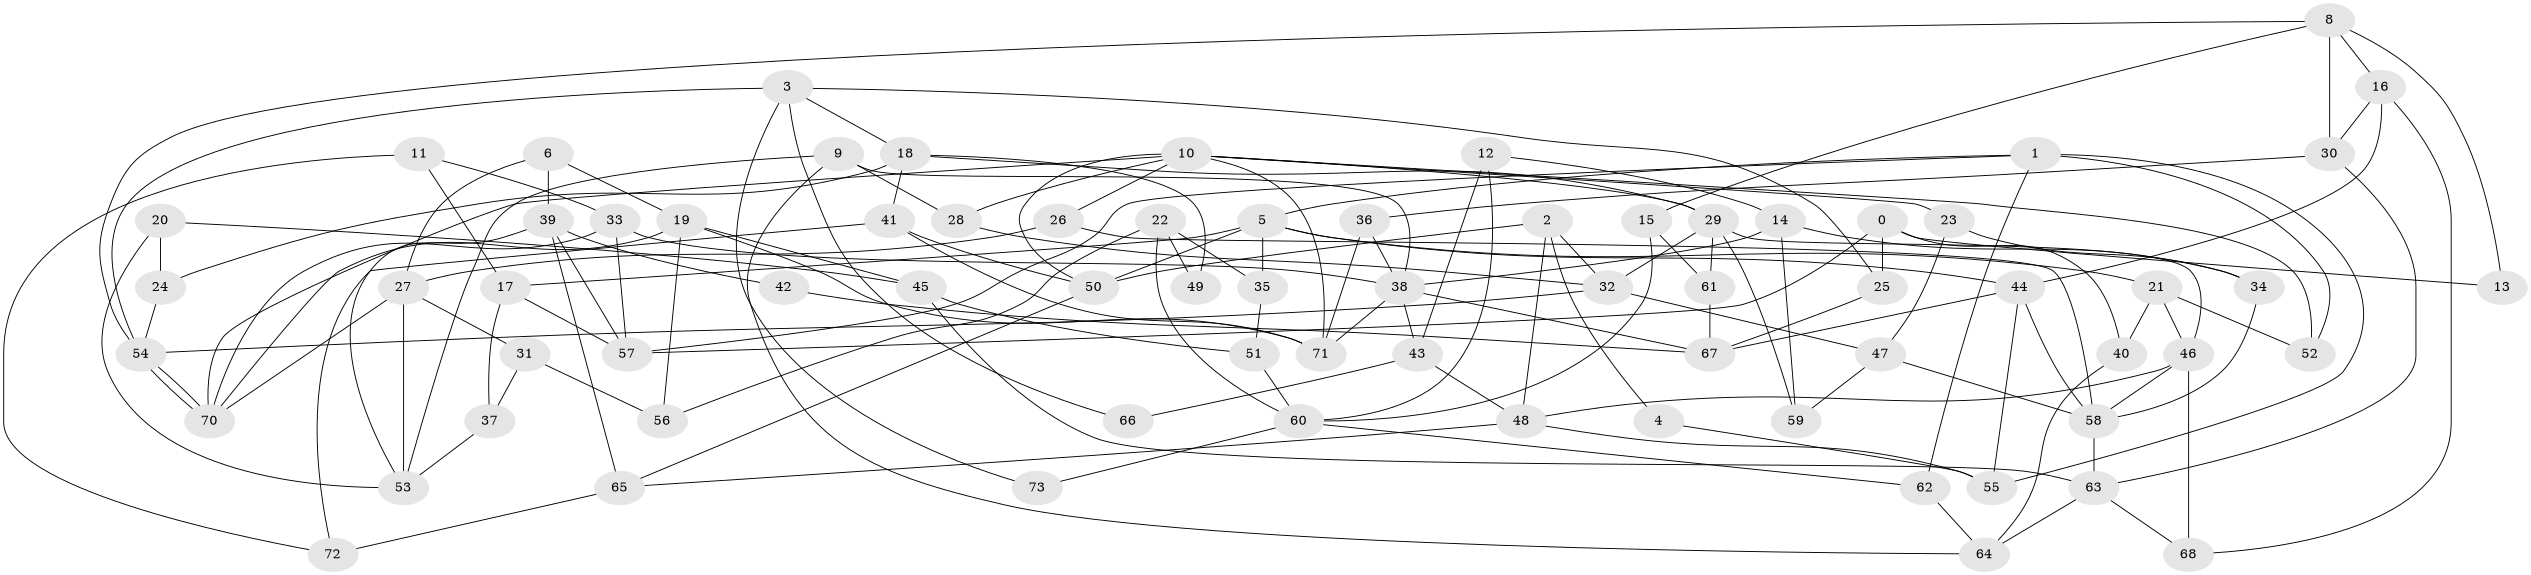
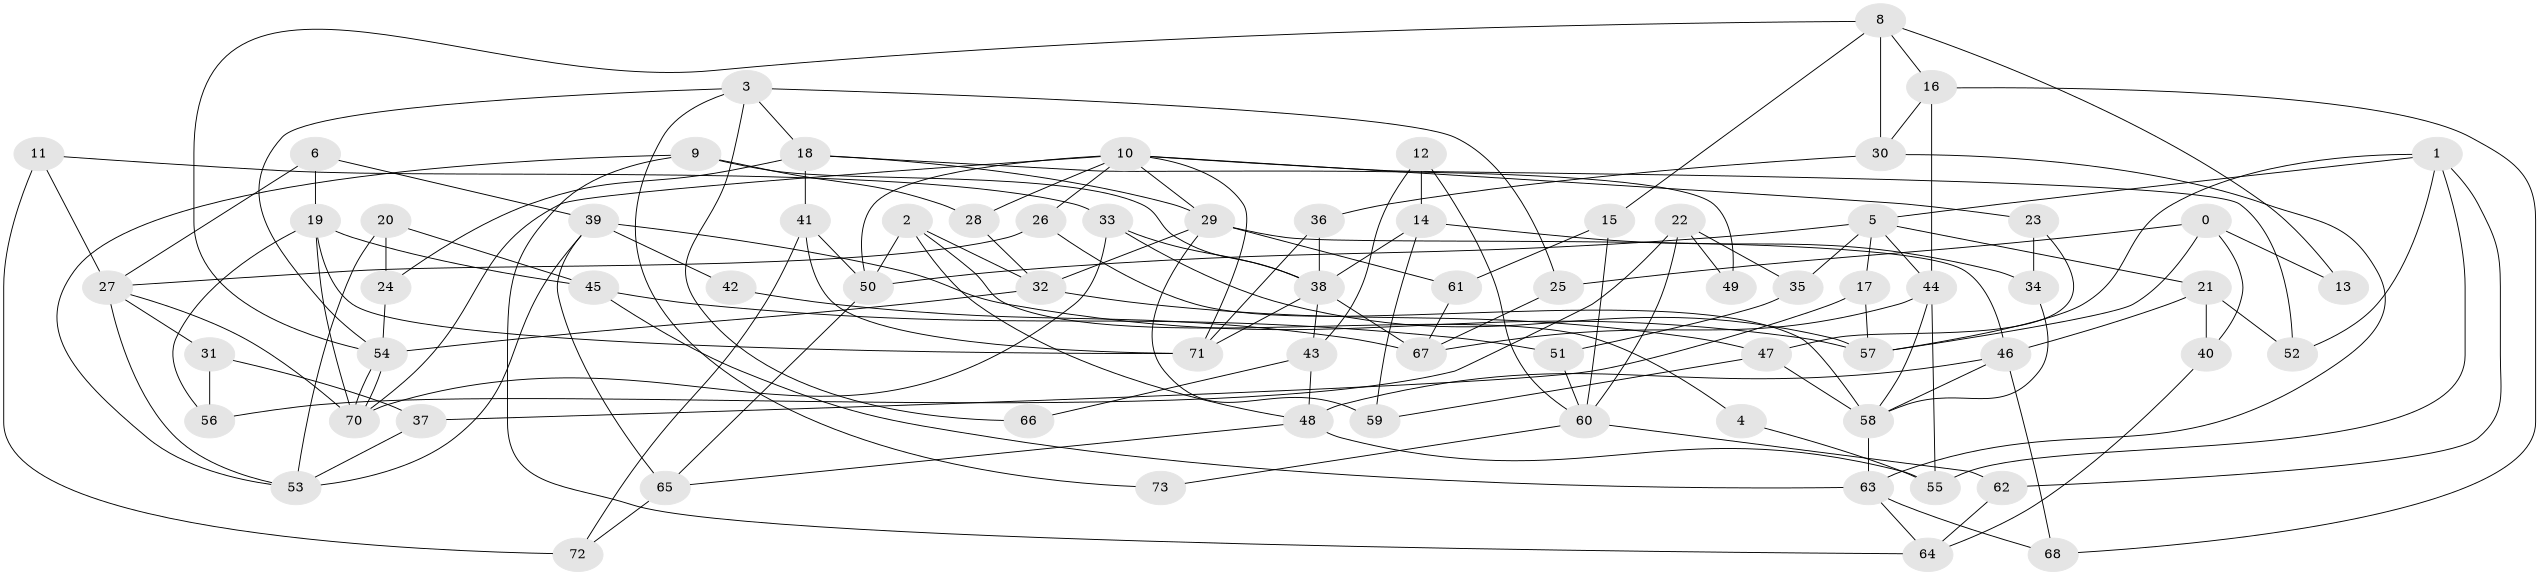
  graph {
    node [color=gray90 style=filled]
    1
    5
    52
    55
    57
    62
    50
    17
    21
    35
    44
    64
    2
    4
    32
    48
    54
    47
    65
    3
    18
    25
    66
    73
    29
    24
    41
    49
    67
    70
    37
    40
    46
    51
    58
    6
    19
    27
    39
    71
    45
    56
    53
    31
    42
    n46 [label=0]
    13
    8
    15
    16
    30
    60
    61
    68
    36
    63
    9
    28
    38
    43
    10
    23
    26
    34
    59
    11
    33
    72
    12
    14
    20
    22
    1 -- 5
    1 -- 52
    1 -- 55
    1 -- 57
    1 -- 62
    5 -- 50
    5 -- 17
    5 -- 21
    5 -- 35
    5 -- 44
    62 -- 64
    50 -- 65
    17 -- 57
    17 -- 37
    21 -- 52
    21 -- 40
    21 -- 46
    35 -- 51
    44 -- 55
    44 -- 67
    44 -- 58
    2 -- 50
    2 -- 4
    2 -- 32
    2 -- 48
    4 -- 55
    32 -- 54
    32 -- 47
    48 -- 55
    48 -- 65
    54 -- 70
    54 -- 70
    47 -- 58
    47 -- 59
    65 -- 72
    3 -- 54
    3 -- 18
    3 -- 25
    3 -- 66
    3 -- 73
    18 -- 29
    18 -- 24
    18 -- 41
    18 -- 49
    25 -- 67
    29 -- 32
    29 -- 46
    29 -- 61
    29 -- 59
    24 -- 54
    41 -- 50
    41 -- 71
    41 -- 72
    37 -- 53
    40 -- 64
    46 -- 48
    46 -- 58
    46 -- 68
    51 -- 60
    58 -- 63
    6 -- 19
    6 -- 27
    6 -- 39
    19 -- 70
    19 -- 71
    19 -- 45
    19 -- 56
    27 -- 70
    27 -- 53
    27 -- 31
    39 -- 57
    39 -- 65
    39 -- 53
    39 -- 42
    45 -- 51
    45 -- 63
    31 -- 37
    31 -- 56
    42 -- 67
    n46 -- 57
    n46 -- 25
    n46 -- 40
    n46 -- 13
    8 -- 54
    8 -- 13
    8 -- 15
    8 -- 16
    8 -- 30
    15 -- 60
    15 -- 61
    16 -- 44
    16 -- 30
    16 -- 68
    30 -- 36
    30 -- 63
    60 -- 62
    60 -- 73
    61 -- 67
    36 -- 71
    36 -- 38
    63 -- 64
    63 -- 68
    9 -- 64
    9 -- 53
    9 -- 28
    9 -- 38
    28 -- 32
    38 -- 67
    38 -- 71
    38 -- 43
    43 -- 48
    43 -- 66
    10 -- 52
    10 -- 50
    10 -- 29
    10 -- 70
    10 -- 71
    10 -- 28
    10 -- 23
    10 -- 26
    23 -- 47
    23 -- 34
    26 -- 58
    26 -- 27
    34 -- 58
-   11 -- 17
+   11 -- 27
    11 -- 33
    11 -- 72
    33 -- 57
    33 -- 70
    33 -- 38
    12 -- 60
    12 -- 43
    12 -- 14
    14 -- 38
    14 -- 34
    14 -- 59
    20 -- 24
    20 -- 45
    20 -- 53
    22 -- 35
    22 -- 49
    22 -- 56
    22 -- 60
  }
